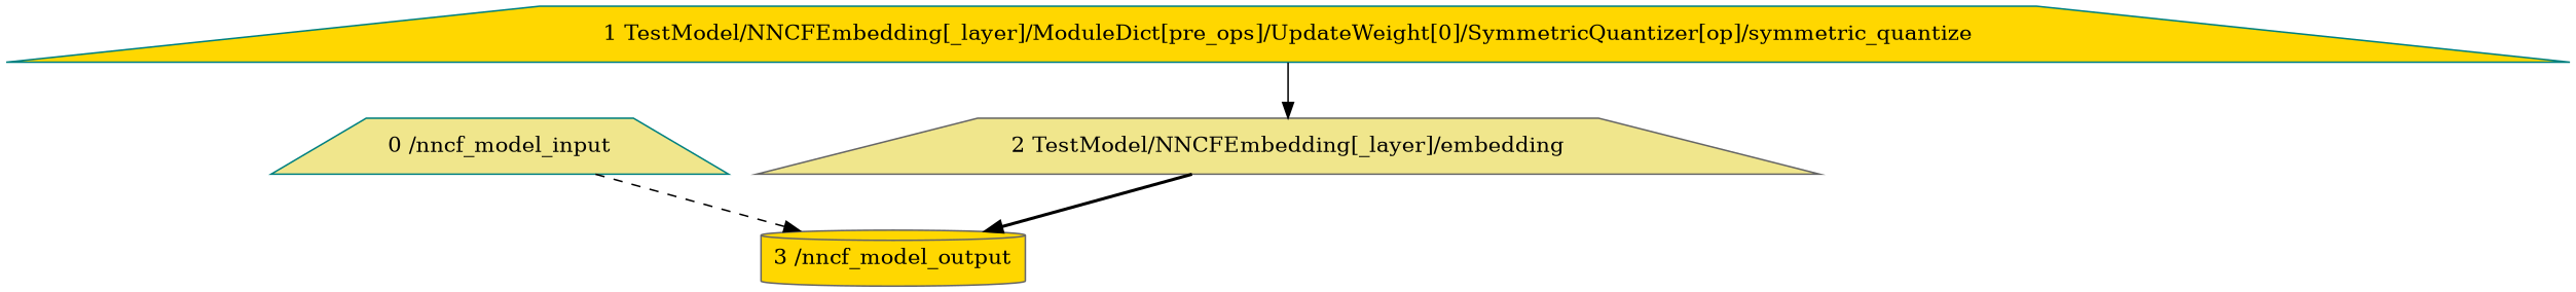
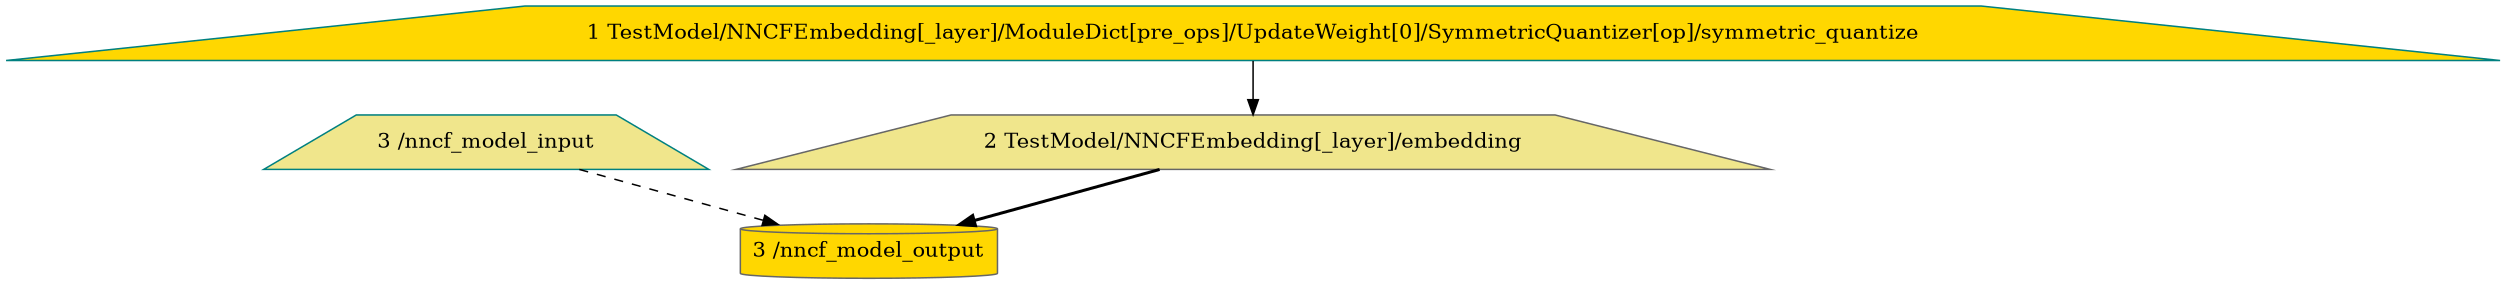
  strict digraph {
    node [color=teal fillcolor=khaki shape=trapezium style=filled]
-   "0 /nncf_model_input" [type=nncf_model_input]
+   "0 /nncf_model_input" [type=nncf_model_input label="3 /nncf_model_input"]
    "3 /nncf_model_output" [color=gray40 fillcolor=gold shape=cylinder type=nncf_model_output]
    "2 TestModel/NNCFEmbedding[_layer]/embedding" [color=gray40 scope="TestModel/NNCFEmbedding[_layer]" type=embedding]
    "1 TestModel/NNCFEmbedding[_layer]/ModuleDict[pre_ops]/UpdateWeight[0]/SymmetricQuantizer[op]/symmetric_quantize" [fillcolor=gold scope="TestModel/NNCFEmbedding[_layer]/ModuleDict[pre_ops]/UpdateWeight[0]/SymmetricQuantizer[op]" type=symmetric_quantize]
    "0 /nncf_model_input" -> "3 /nncf_model_output" [style=dashed]
    "2 TestModel/NNCFEmbedding[_layer]/embedding" -> "3 /nncf_model_output" [style=bold]
    "1 TestModel/NNCFEmbedding[_layer]/ModuleDict[pre_ops]/UpdateWeight[0]/SymmetricQuantizer[op]/symmetric_quantize" -> "2 TestModel/NNCFEmbedding[_layer]/embedding" [style=solid]
  }
